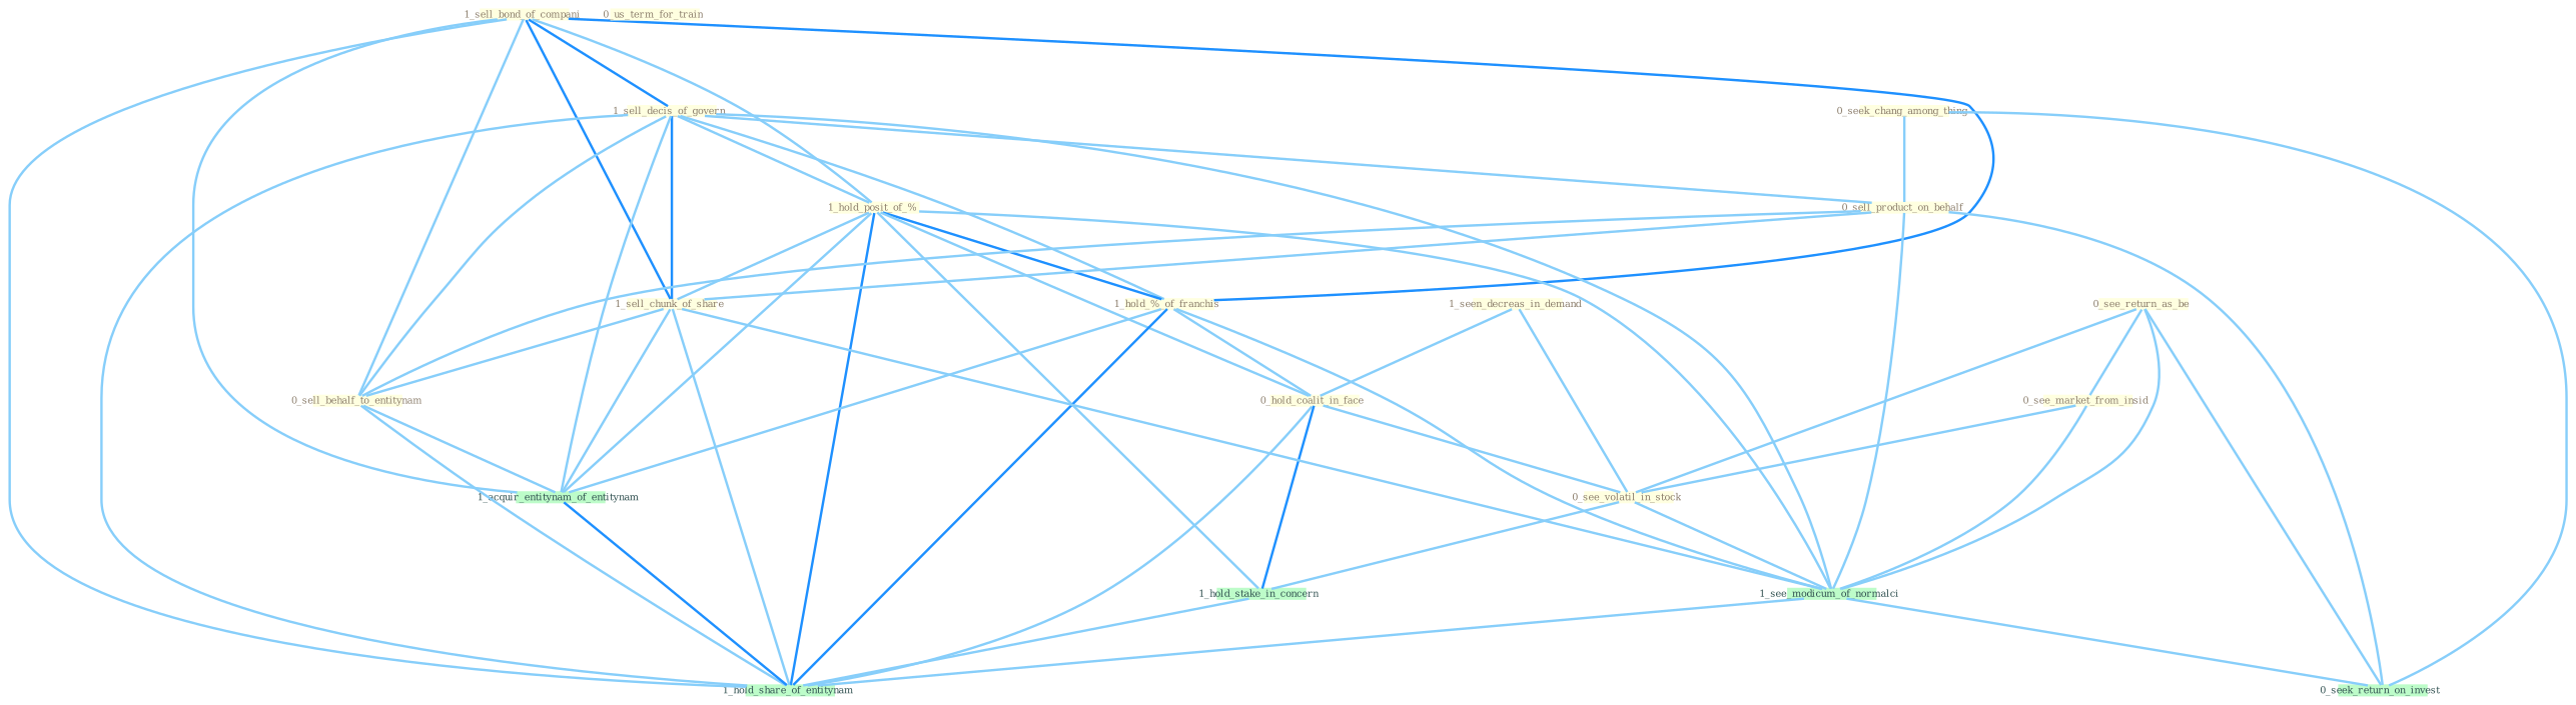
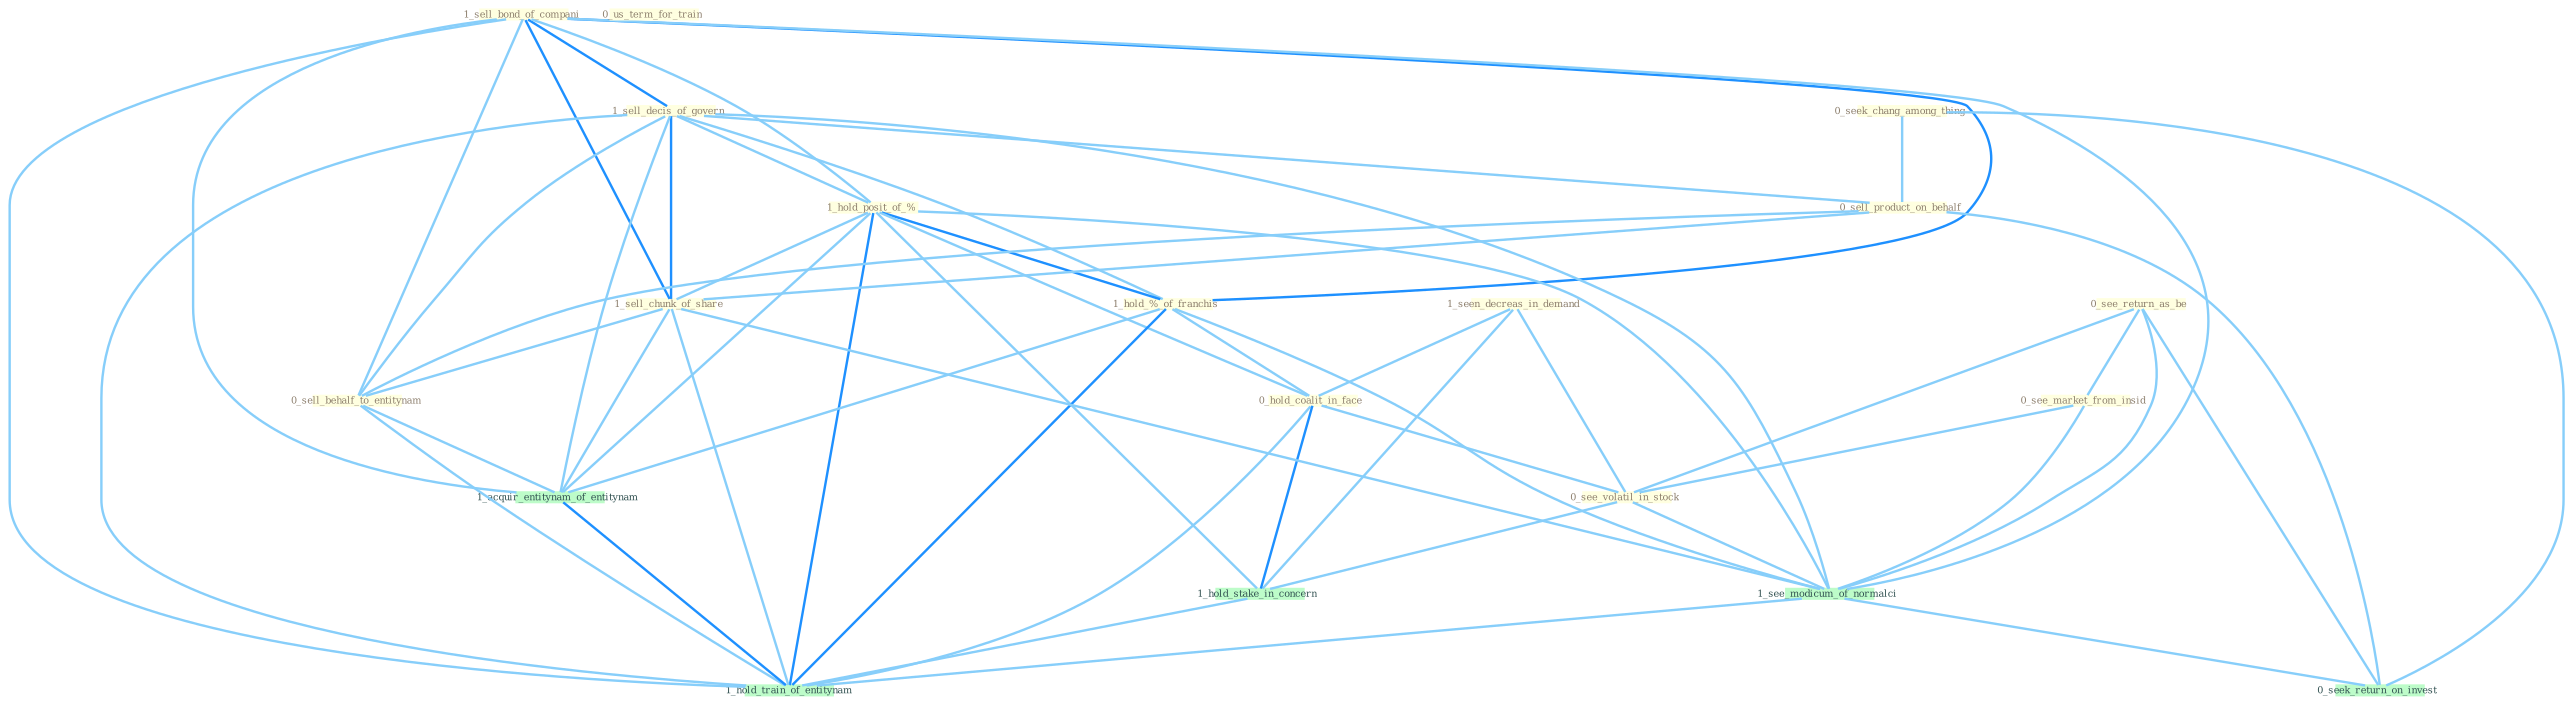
  graph {
    node [color="#ffffe0" fixedsize=true fontcolor="#8b7d6b" fontsize=4 shape=polygon style=filled]
    edge [color="#87cefa" w=1]
    "1_sell_bond_of_compani " [height=.06 width=.5]
    "0_see_return_as_be " [height=.06 width=.5]
    "1_sell_decis_of_govern " [height=.06 width=.5]
    "1_seen_decreas_in_demand " [height=.06 width=.5]
    "0_us_term_for_train " [height=.06 width=.5]
    "1_hold_posit_of_% " [height=.06 width=.5]
    "1_hold_%_of_franchis " [height=.06 width=.5]
    "0_see_market_from_insid " [height=.06 width=.5]
    "0_hold_coalit_in_face " [height=.06 width=.5]
    "0_sell_product_on_behalf " [height=.06 width=.5]
    "0_see_volatil_in_stock " [height=.06 width=.5]
    "0_seek_chang_among_thing " [height=.06 width=.5]
    "1_sell_chunk_of_share " [height=.06 width=.5]
    n14 [height=.06 label="0_sell_behalf_to_entitynam" width=.5]
    "1_see_modicum_of_normalci " [color="#BDFCC9" fontcolor="#2f4f4f" height=.06 width=.5]
    "1_acquir_entitynam_of_entitynam " [color="#BDFCC9" fontcolor="#2f4f4f" height=.06 width=.5]
-   "1_hold_share_of_entitynam " [color="#BDFCC9" fontcolor="#2f4f4f" height=.06 width=.5]
+   "1_hold_share_of_entitynam " [color="#BDFCC9" fontcolor="#2f4f4f" height=.06 width=.5 label="1_hold_train_of_entitynam"]
    "0_seek_return_on_invest " [color="#BDFCC9" fontcolor="#2f4f4f" height=.06 width=.5]
    "1_hold_stake_in_concern " [color="#BDFCC9" fontcolor="#2f4f4f" height=.06 width=.5]
    subgraph sub_1 {
      "1_sell_bond_of_compani "
      "0_see_return_as_be "
      "1_sell_decis_of_govern "
      "1_seen_decreas_in_demand "
      "0_us_term_for_train "
      "1_hold_posit_of_% "
      "1_hold_%_of_franchis "
      "0_see_market_from_insid "
      "0_hold_coalit_in_face "
      "0_sell_product_on_behalf "
      "0_see_volatil_in_stock "
      "0_seek_chang_among_thing "
      "1_sell_chunk_of_share "
      n14
    }
    subgraph sub_2 {
    }
    "1_sell_bond_of_compani " -- "1_sell_decis_of_govern " [color="#1e90ff" w=2]
    "1_sell_bond_of_compani " -- "1_hold_posit_of_% "
    "1_sell_bond_of_compani " -- "1_hold_%_of_franchis " [color="#1e90ff"]
    "1_sell_bond_of_compani " -- "1_sell_chunk_of_share " [color="#1e90ff" w=2]
    "1_sell_bond_of_compani " -- n14
-   "0_sell_product_on_behalf " -- "1_see_modicum_of_normalci "
+   "1_sell_bond_of_compani " -- "1_see_modicum_of_normalci "
    "1_sell_bond_of_compani " -- "1_acquir_entitynam_of_entitynam "
    "1_sell_bond_of_compani " -- "1_hold_share_of_entitynam "
    "0_see_return_as_be " -- "0_see_market_from_insid "
    "0_see_return_as_be " -- "0_see_volatil_in_stock "
    "0_see_return_as_be " -- "1_see_modicum_of_normalci "
    "0_see_return_as_be " -- "0_seek_return_on_invest "
    "1_sell_decis_of_govern " -- "1_hold_posit_of_% "
    "1_sell_decis_of_govern " -- "1_hold_%_of_franchis "
    "1_sell_decis_of_govern " -- "0_sell_product_on_behalf "
    "1_sell_decis_of_govern " -- "1_sell_chunk_of_share " [color="#1e90ff" w=2]
    "1_sell_decis_of_govern " -- n14
    "1_sell_decis_of_govern " -- "1_see_modicum_of_normalci "
    "1_sell_decis_of_govern " -- "1_acquir_entitynam_of_entitynam "
    "1_sell_decis_of_govern " -- "1_hold_share_of_entitynam "
    "1_seen_decreas_in_demand " -- "0_hold_coalit_in_face "
    "1_seen_decreas_in_demand " -- "0_see_volatil_in_stock "
+   "1_seen_decreas_in_demand " -- "1_hold_stake_in_concern "
    "1_hold_posit_of_% " -- "1_hold_%_of_franchis " [color="#1e90ff" w=2]
    "1_hold_posit_of_% " -- "0_hold_coalit_in_face "
    "1_hold_posit_of_% " -- "1_sell_chunk_of_share "
    "1_hold_posit_of_% " -- "1_see_modicum_of_normalci "
    "1_hold_posit_of_% " -- "1_acquir_entitynam_of_entitynam "
    "1_hold_posit_of_% " -- "1_hold_share_of_entitynam " [color="#1e90ff" w=2]
    "1_hold_posit_of_% " -- "1_hold_stake_in_concern "
    "1_hold_%_of_franchis " -- "0_hold_coalit_in_face "
    "1_hold_%_of_franchis " -- "1_see_modicum_of_normalci "
    "1_hold_%_of_franchis " -- "1_acquir_entitynam_of_entitynam "
    "1_hold_%_of_franchis " -- "1_hold_share_of_entitynam " [color="#1e90ff" w=2]
    "0_see_market_from_insid " -- "0_see_volatil_in_stock "
    "0_see_market_from_insid " -- "1_see_modicum_of_normalci "
    "0_hold_coalit_in_face " -- "0_see_volatil_in_stock "
    "0_hold_coalit_in_face " -- "1_hold_share_of_entitynam "
    "0_hold_coalit_in_face " -- "1_hold_stake_in_concern " [color="#1e90ff" w=2]
    "0_sell_product_on_behalf " -- "1_sell_chunk_of_share "
    "0_sell_product_on_behalf " -- n14
    "0_sell_product_on_behalf " -- "0_seek_return_on_invest "
    "0_see_volatil_in_stock " -- "1_see_modicum_of_normalci "
    "0_see_volatil_in_stock " -- "1_hold_stake_in_concern "
    "0_seek_chang_among_thing " -- "0_sell_product_on_behalf "
    "0_seek_chang_among_thing " -- "0_seek_return_on_invest "
    "1_sell_chunk_of_share " -- n14
    "1_sell_chunk_of_share " -- "1_see_modicum_of_normalci "
    "1_sell_chunk_of_share " -- "1_acquir_entitynam_of_entitynam "
    "1_sell_chunk_of_share " -- "1_hold_share_of_entitynam "
    n14 -- "1_acquir_entitynam_of_entitynam "
    n14 -- "1_hold_share_of_entitynam "
    "1_see_modicum_of_normalci " -- "1_hold_share_of_entitynam "
    "1_see_modicum_of_normalci " -- "0_seek_return_on_invest "
    "1_acquir_entitynam_of_entitynam " -- "1_hold_share_of_entitynam " [color="#1e90ff" w=2]
    "1_hold_stake_in_concern " -- "1_hold_share_of_entitynam "
  }
